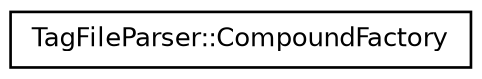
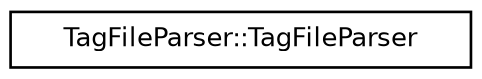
  digraph {
    rankdir=LR
-   n1 [color=black fillcolor=white fontname=Helvetica fontsize=10 height=0.2 label="TagFileParser::CompoundFactory" shape=record style=filled width=0.4]
+   n1 [color=black fillcolor=white fontname=Helvetica fontsize=10 height=0.2 label="TagFileParser::TagFileParser" shape=record style=filled width=0.4]
  }
